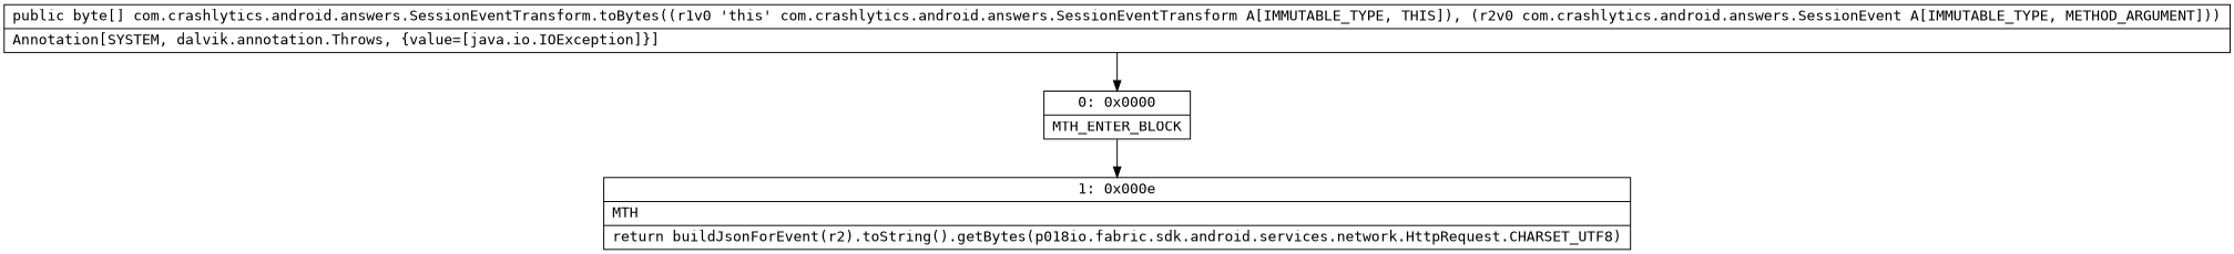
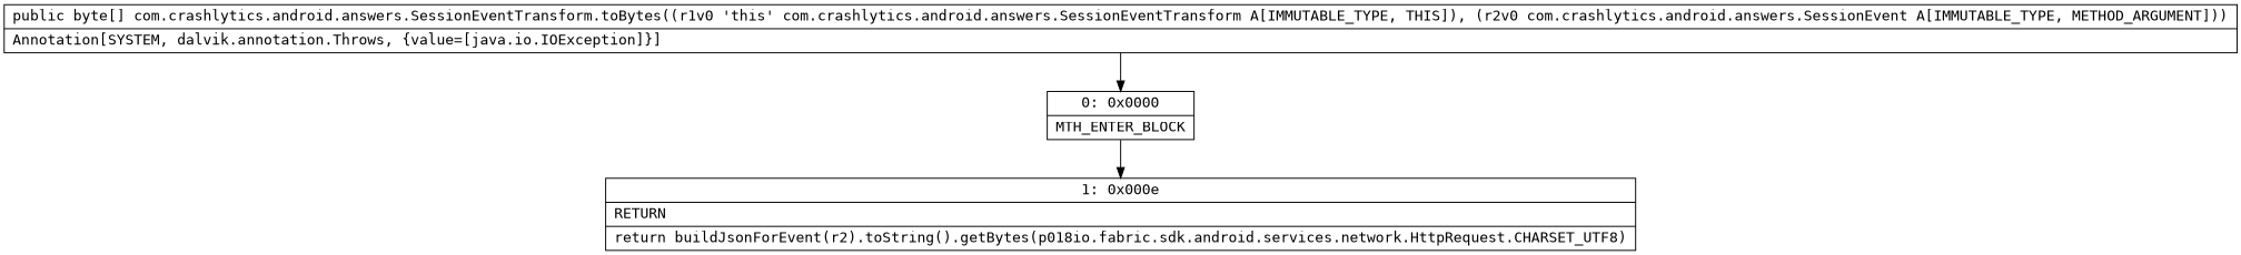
  digraph {
    fontname="DejaVu Sans Mono"
    node [shape=record fontname="DejaVu Sans Mono"]
    edge [fontname="DejaVu Sans Mono"]
    n1 [label="{0\:\ 0x0000|MTH_ENTER_BLOCK\l}"]
-   n2 [label="{1\:\ 0x000e|MTH\l|return buildJsonForEvent(r2).toString().getBytes(p018io.fabric.sdk.android.services.network.HttpRequest.CHARSET_UTF8)\l}"]
+   n2 [label="{1\:\ 0x000e|RETURN\l|return buildJsonForEvent(r2).toString().getBytes(p018io.fabric.sdk.android.services.network.HttpRequest.CHARSET_UTF8)\l}"]
    n3 [label="{public byte[] com.crashlytics.android.answers.SessionEventTransform.toBytes((r1v0 'this' com.crashlytics.android.answers.SessionEventTransform A[IMMUTABLE_TYPE, THIS]), (r2v0 com.crashlytics.android.answers.SessionEvent A[IMMUTABLE_TYPE, METHOD_ARGUMENT]))  | Annotation[SYSTEM, dalvik.annotation.Throws, \{value=[java.io.IOException]\}]\l}"]
    n1 -> n2
    n3 -> n1
  }
